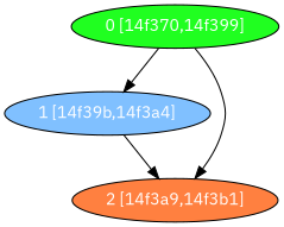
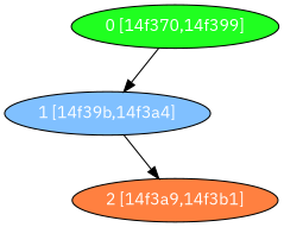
  digraph {
    fontname="IBM Plex Sans"
    node [fontcolor="#ffffff" shape=oval style=filled fontname="IBM Plex Sans"]
    edge [fontname="IBM Plex Sans"]
    n1 [fillcolor="#20FF20" label="0 [14f370,14f399]"]
    n2 [fillcolor="#80C0FF" label="1 [14f39b,14f3a4]"]
    n3 [fillcolor="#FF8040" label="2 [14f3a9,14f3b1]"]
    n1 -> n2
-   n1 -> n3
    n2 -> n3
  }
